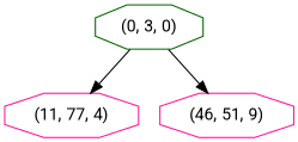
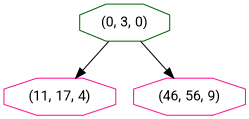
  digraph {
    fontname=Roboto
    node [color=deeppink fontname=Roboto shape=octagon]
    edge [fontname=Roboto]
    n1 [color=darkgreen label="(0, 3, 0)"]
-   "(11, 17, 4)" [label="(11, 77, 4)"]
-   "(46, 51, 9)"
+   "(11, 17, 4)"
+   "(46, 51, 9)" [label="(46, 56, 9)"]
    n1 -> "(11, 17, 4)"
    n1 -> "(46, 51, 9)"
  }
